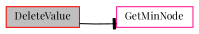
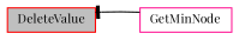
  digraph {
    rankdir=LR
    fontname="Playfair Display"
    node [fontname="Playfair Display" fontsize=10 shape=record]
    n1 [color=red fillcolor=grey75 fontcolor=black height=0.2 label=DeleteValue style=filled width=0.4]
    n2 [color=deeppink height=0.2 label=GetMinNode width=0.4]
-   n1 -> n2 [color=black fontname="Playfair Display" fontsize=10 labelfontname=Helvetica labelfontsize=10 style=solid arrowhead=tee]
+   n2 -> n1 [color=black fontname="Playfair Display" fontsize=10 labelfontname=Helvetica labelfontsize=10 style=solid arrowhead=tee]
  }
